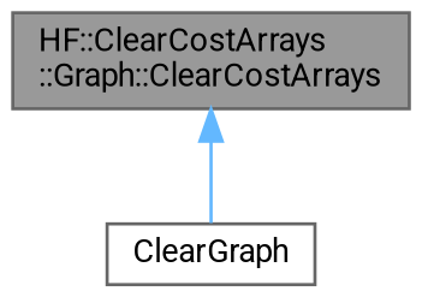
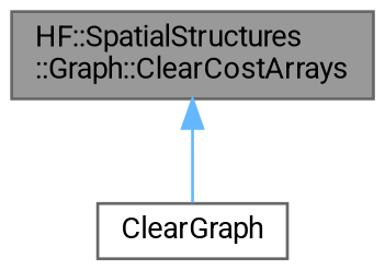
  digraph {
    rankdir=TB
    fontname=Roboto
    node [fontname=Roboto fontsize=10 shape=box style=filled]
-   n1 [color=gray40 fillcolor=grey60 fontcolor=black height=0.2 label="HF::ClearCostArrays\l::Graph::ClearCostArrays" width=0.4]
+   n1 [color=gray40 fillcolor=grey60 fontcolor=black height=0.2 label="HF::SpatialStructures\l::Graph::ClearCostArrays" width=0.4]
    n2 [color=grey40 fillcolor=white height=0.2 label=ClearGraph width=0.4]
    n1 -> n2 [color=steelblue1 dir=back fontname=Roboto fontsize=10 labelfontname=Helvetica labelfontsize=10 style=solid]
  }
